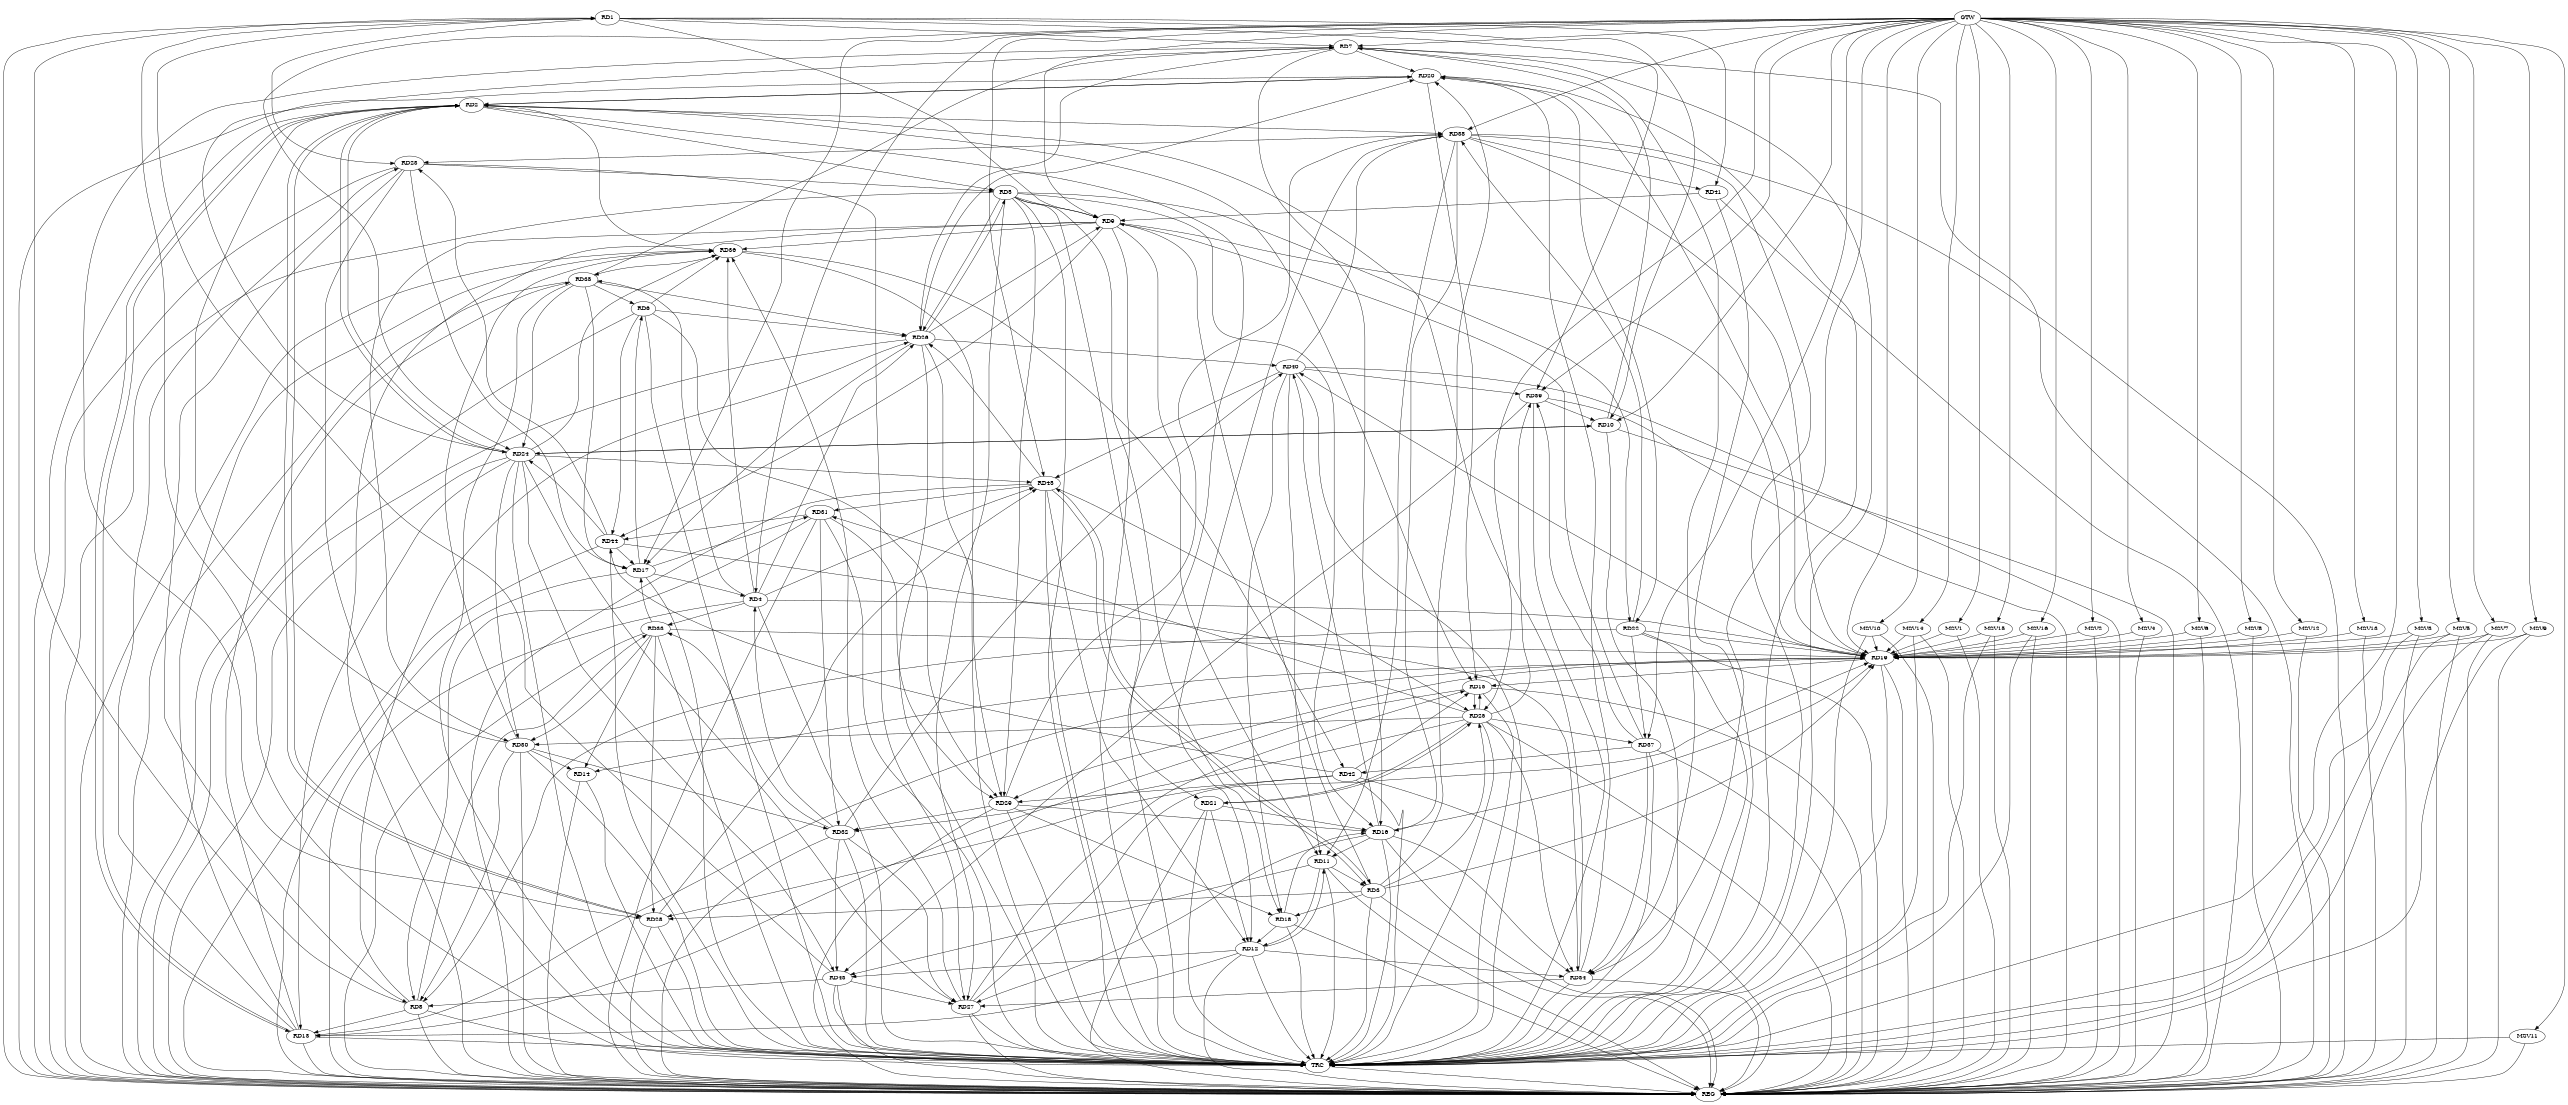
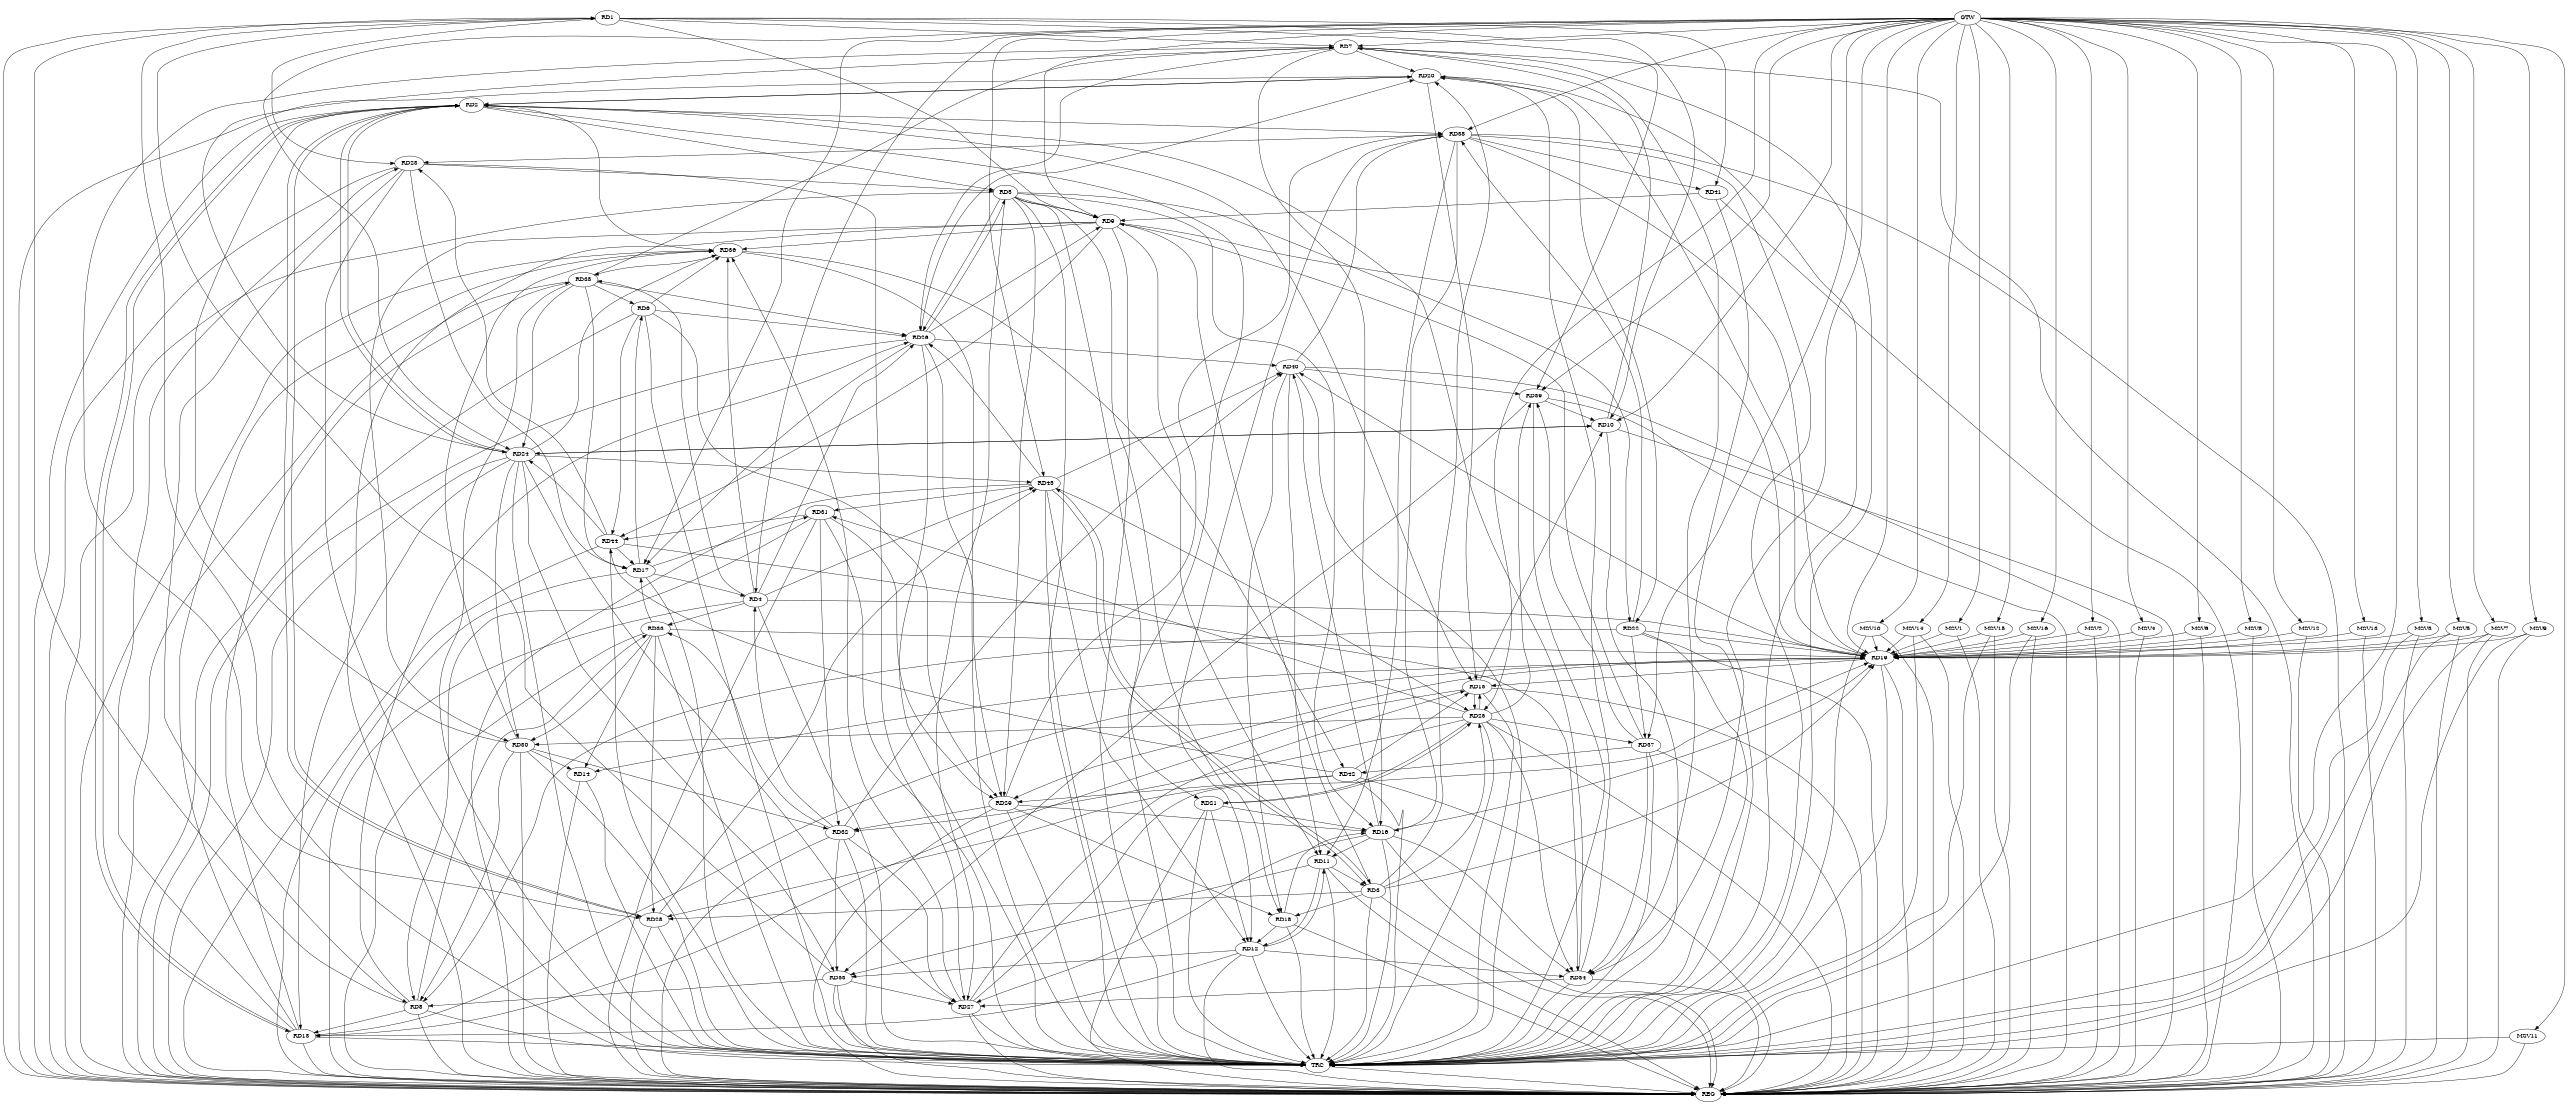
  strict digraph {
    n1 [label=RD1]
    n2 [label=RD7]
    n3 [label=RD9]
    n4 [label=RD10]
    n5 [label=RD23]
    n6 [label=RD39]
    n7 [label=RD41]
    n8 [label=REG]
    n9 [label=TRC]
    n10 [label=RD20]
    n11 [label=RD28]
    n12 [label=RD26]
    n13 [label=RD16]
    n14 [label=RD34]
    n15 [label=RD36]
    n16 [label=RD3]
    n17 [label=RD19]
    n18 [label=RD44]
    n19 [label=RD11]
    n20 [label=RD30]
    n21 [label=RD24]
    n22 [label=RD5]
    n23 [label=RD27]
    n24 [label=RD8]
    n25 [label=RD17]
-   n26 [label=RD43]
+   n26 [label=RD53]
    n27 [label=RD2]
    n28 [label=RD13]
    n29 [label=RD15]
    n30 [label=RD38]
    n31 [label=RD18]
    n32 [label=RD21]
    n33 [label=RD22]
    n34 [label=RD29]
    n35 [label=RD35]
    n36 [label=RD25]
    n37 [label=RD45]
    n38 [label=RD42]
    n39 [label=RD12]
    n40 [label=RD14]
    n41 [label=RD40]
    n42 [label=RD31]
    n43 [label=RD37]
    n44 [label=RD32]
    n45 [label=RD4]
    n46 [label=RD33]
    n47 [label=RD6]
    n48 [label=GTW]
    n49 [label=MSV1]
    n50 [label=MSV2]
    n51 [label=MSV3]
    n52 [label=MSV4]
    n53 [label=MSV5]
    n54 [label=MSV6]
    n55 [label=MSV7]
    n56 [label=MSV8]
    n57 [label=MSV9]
    n58 [label=MSV10]
    n59 [label=MSV11]
    n60 [label=MSV12]
    n61 [label=MSV13]
    n62 [label=MSV14]
    n63 [label=MSV15]
    n64 [label=MSV16]
    n1 -> n2
    n1 -> n3
    n1 -> n4
    n1 -> n5
    n1 -> n6
    n1 -> n7
    n1 -> n8
    n1 -> n9
    n2 -> n8
    n2 -> n9
    n2 -> n10
    n2 -> n11
    n2 -> n12
    n2 -> n13
    n2 -> n14
    n3 -> n8
    n3 -> n9
    n3 -> n15
    n3 -> n16
    n3 -> n17
    n3 -> n18
    n3 -> n19
    n3 -> n20
    n4 -> n2
    n4 -> n8
    n4 -> n9
    n4 -> n21
    n5 -> n8
    n5 -> n9
    n5 -> n22
    n5 -> n23
    n5 -> n24
    n5 -> n25
    n6 -> n4
    n6 -> n8
    n6 -> n9
    n6 -> n26
    n7 -> n3
    n7 -> n8
    n7 -> n9
    n9 -> n8
    n10 -> n8
    n10 -> n9
    n10 -> n27
    n10 -> n29
    n10 -> n33
    n11 -> n8
    n11 -> n9
    n11 -> n27
    n11 -> n37
    n12 -> n3
    n12 -> n8
    n12 -> n9
    n12 -> n10
    n12 -> n22
    n12 -> n25
    n12 -> n34
    n12 -> n41
    n13 -> n8
    n13 -> n9
    n13 -> n14
    n13 -> n17
    n13 -> n19
    n13 -> n23
    n13 -> n41
    n14 -> n8
    n14 -> n9
    n14 -> n10
    n14 -> n23
    n14 -> n27
    n15 -> n8
    n15 -> n9
    n15 -> n35
    n15 -> n38
    n16 -> n8
    n16 -> n9
    n16 -> n10
    n16 -> n11
    n16 -> n17
    n16 -> n31
    n16 -> n36
    n16 -> n37
    n17 -> n8
    n17 -> n9
    n17 -> n10
    n17 -> n29
    n17 -> n34
    n17 -> n40
    n17 -> n41
    n18 -> n5
    n18 -> n8
    n18 -> n9
    n18 -> n14
    n18 -> n21
    n18 -> n25
    n19 -> n8
    n19 -> n9
    n19 -> n16
    n19 -> n26
    n19 -> n39
    n20 -> n8
    n20 -> n9
    n20 -> n15
    n20 -> n24
    n20 -> n27
    n20 -> n40
    n20 -> n44
    n21 -> n2
    n21 -> n4
    n21 -> n8
    n21 -> n9
    n21 -> n15
    n21 -> n20
    n21 -> n23
    n21 -> n26
    n21 -> n27
    n21 -> n28
    n21 -> n37
    n22 -> n3
    n22 -> n8
    n22 -> n9
    n22 -> n12
    n22 -> n13
    n22 -> n23
    n22 -> n31
    n22 -> n32
    n22 -> n33
    n22 -> n34
    n23 -> n8
    n23 -> n9
    n23 -> n15
    n23 -> n17
    n23 -> n29
    n24 -> n1
    n24 -> n8
    n24 -> n9
    n24 -> n12
    n24 -> n28
    n24 -> n46
    n25 -> n8
    n25 -> n9
    n25 -> n42
    n25 -> n45
    n25 -> n47
    n26 -> n1
    n26 -> n8
    n26 -> n9
    n26 -> n23
    n26 -> n24
    n27 -> n8
    n27 -> n9
    n27 -> n10
    n27 -> n11
    n27 -> n15
    n27 -> n21
    n27 -> n22
    n27 -> n28
    n27 -> n29
    n27 -> n30
    n28 -> n5
    n28 -> n8
    n28 -> n9
    n28 -> n15
    n28 -> n17
    n28 -> n27
    n28 -> n35
+   n29 -> n4
    n29 -> n8
    n29 -> n9
    n29 -> n28
    n29 -> n36
    n30 -> n5
    n30 -> n7
    n30 -> n8
    n30 -> n9
    n30 -> n13
    n30 -> n17
    n30 -> n19
    n30 -> n39
    n31 -> n8
    n31 -> n9
    n31 -> n13
    n31 -> n39
    n32 -> n8
    n32 -> n9
    n32 -> n13
    n32 -> n36
    n32 -> n39
    n33 -> n8
    n33 -> n9
    n33 -> n17
    n33 -> n24
    n33 -> n30
    n33 -> n43
    n34 -> n8
    n34 -> n9
    n34 -> n13
    n34 -> n30
    n34 -> n31
    n34 -> n44
    n35 -> n2
    n35 -> n8
    n35 -> n9
    n35 -> n12
    n35 -> n21
    n35 -> n25
    n35 -> n47
    n36 -> n6
    n36 -> n8
    n36 -> n9
    n36 -> n14
    n36 -> n20
    n36 -> n29
    n36 -> n32
    n36 -> n42
    n36 -> n43
    n36 -> n44
    n37 -> n8
    n37 -> n9
    n37 -> n12
    n37 -> n16
    n37 -> n36
    n37 -> n39
-   n41 -> n37
+   n37 -> n41
    n37 -> n42
    n38 -> n8
    n38 -> n9
    n38 -> n11
    n38 -> n18
    n38 -> n29
    n38 -> n34
    n39 -> n8
    n39 -> n9
    n39 -> n14
    n39 -> n19
    n39 -> n26
    n39 -> n28
    n40 -> n8
    n40 -> n9
    n41 -> n6
    n41 -> n8
    n41 -> n9
    n41 -> n19
    n41 -> n30
    n41 -> n31
    n42 -> n8
    n42 -> n9
    n42 -> n18
    n42 -> n24
    n42 -> n34
    n42 -> n44
    n43 -> n3
    n43 -> n6
    n43 -> n8
    n43 -> n9
    n43 -> n14
    n43 -> n38
    n44 -> n8
    n44 -> n9
    n44 -> n23
    n44 -> n26
    n44 -> n41
    n44 -> n45
    n44 -> n46
    n45 -> n8
    n45 -> n9
    n45 -> n12
    n45 -> n15
    n45 -> n17
    n45 -> n35
    n45 -> n37
    n45 -> n46
    n46 -> n8
    n46 -> n9
    n46 -> n11
    n46 -> n17
    n46 -> n20
    n46 -> n25
    n46 -> n40
    n47 -> n8
    n47 -> n9
    n47 -> n12
    n47 -> n15
    n47 -> n18
    n47 -> n34
    n48 -> n2
    n48 -> n3
    n48 -> n4
    n48 -> n6
    n48 -> n9
    n48 -> n14
    n48 -> n17
    n48 -> n21
    n48 -> n25
    n48 -> n30
    n48 -> n36
    n48 -> n37
    n48 -> n43
    n48 -> n45
    n48 -> n49
    n48 -> n50
    n48 -> n51
    n48 -> n52
    n48 -> n53
    n48 -> n54
    n48 -> n55
    n48 -> n56
    n48 -> n57
    n48 -> n58
    n48 -> n59
    n48 -> n60
    n48 -> n61
    n48 -> n62
    n48 -> n63
    n48 -> n64
    n49 -> n8
    n49 -> n17
    n50 -> n8
    n50 -> n17
    n51 -> n8
    n51 -> n9
    n51 -> n17
    n52 -> n8
    n52 -> n17
    n53 -> n8
    n53 -> n9
    n53 -> n17
    n54 -> n8
    n54 -> n17
    n55 -> n8
    n55 -> n9
    n55 -> n17
    n56 -> n8
    n56 -> n17
    n57 -> n8
    n57 -> n9
    n57 -> n17
    n58 -> n8
    n58 -> n9
    n58 -> n17
    n59 -> n8
    n59 -> n9
    n60 -> n8
    n60 -> n17
    n61 -> n8
    n61 -> n17
    n62 -> n8
    n62 -> n9
    n62 -> n17
    n63 -> n8
    n63 -> n9
    n63 -> n17
    n64 -> n8
    n64 -> n9
    n64 -> n17
  }
